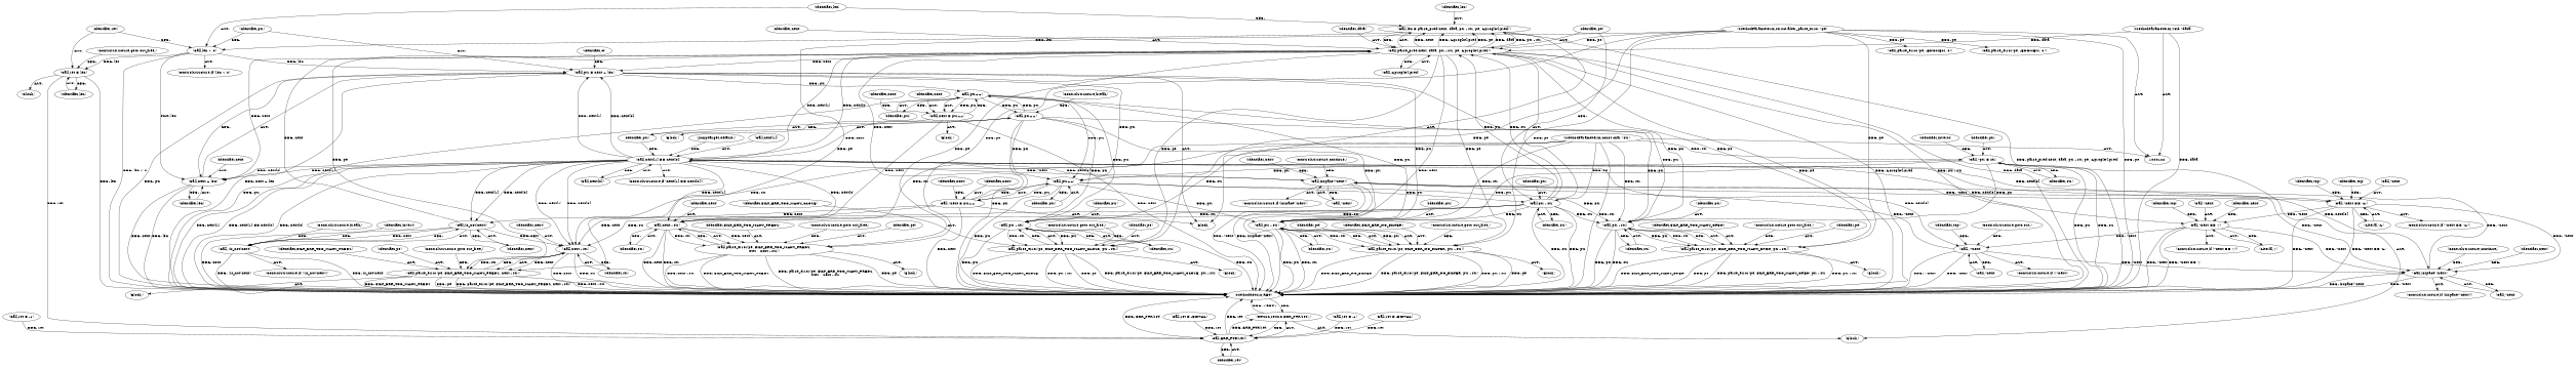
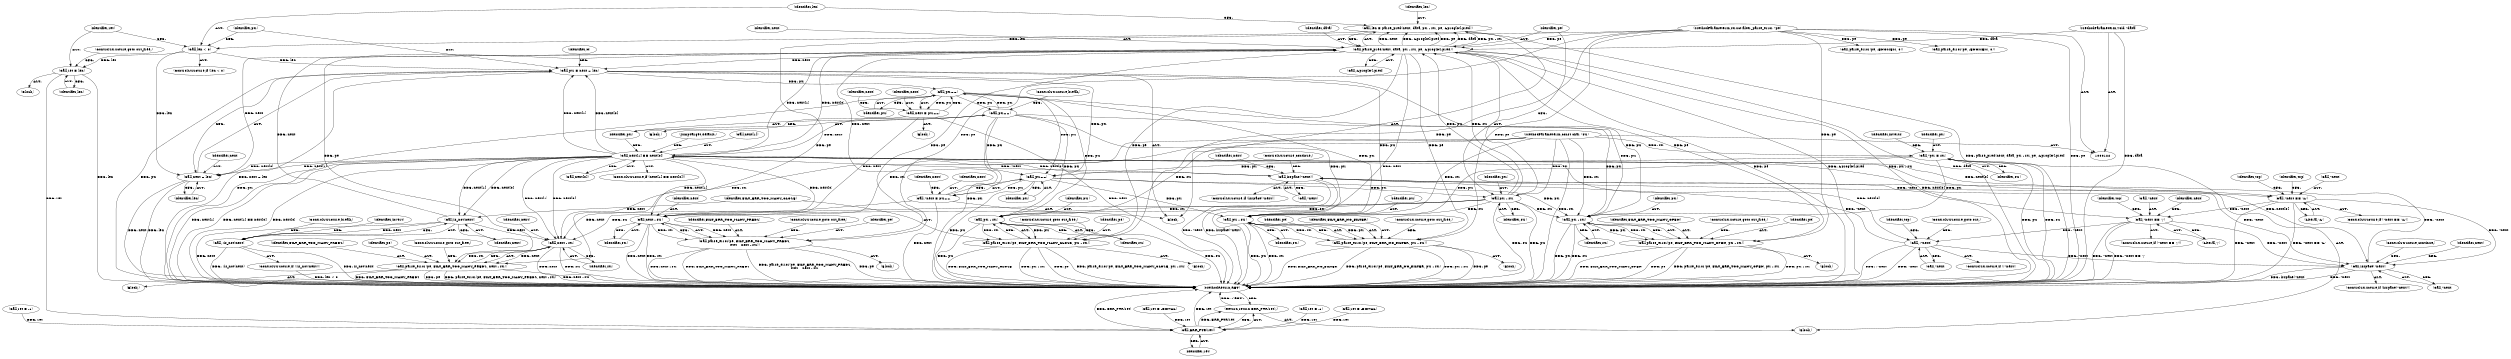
  digraph {
    n1 [label="(Call,len = parse_pred(next, data, ptr - str, pe, &prog[N].pred))"]
    n2 [label="(Call,parse_pred(next, data, ptr - str, pe, &prog[N].pred))"]
    n3 [label="(Call,len < 0)"]
    n4 [label="(MethodReturn,RET)"]
    n5 [label="(Block,)"]
    n6 [label="(Call,ptr = next + len)"]
    n7 [label="(Call,parse_error(pe, FILT_ERR_TOO_MANY_PREDS, next - str))"]
    n8 [label="(Call,next + len)"]
    n9 [label="(Call,parse_error(pe, FILT_ERR_TOO_MANY_PREDS,\n\t\t\t\t\t    next - str))"]
    n10 [label="(Call,parse_error(pe, FILT_ERR_TOO_MANY_CLOSE, ptr - str))"]
    n11 [label="(Call,parse_error(pe, FILT_ERR_TOO_MANY_OPEN, ptr - str))"]
    n12 [label="(Call,parse_error(pe, FILT_ERR_NO_FILTER, ptr - str))"]
    n13 [label="(Call,&prog[N].pred)"]
    n14 [label="(Call,ret = len)"]
    n15 [label="(ControlStructure,if (len < 0))"]
    n16 [label="(Return,return ERR_PTR(ret);)"]
    n17 [label="(Call,ptr++)"]
    n18 [label="(Call,ptr - str)"]
    n19 [label="(Call,ptr - str)"]
    n20 [label="(Call,ptr++)"]
    n21 [label="(Call,next - str)"]
    n22 [label="(Block,)"]
    n23 [label="(Identifier,len)"]
    n24 [label="(Call,next - str)"]
    n25 [label="(Block,)"]
    n26 [label="(Call,ptr - str)"]
    n27 [label="(Block,)"]
    n28 [label="(Block,)"]
    n29 [label="(Block,)"]
    n30 [label="(Call,is_not(next))"]
    n31 [label="(Call,!is_not(next))"]
    n32 [label="(Identifier,next)"]
    n33 [label="(ControlStructure,if (!is_not(next)))"]
    n34 [label="(Identifier,str)"]
    n35 [label="(Call,*next = ptr++)"]
    n36 [label="(Call,ptr - str)"]
    n37 [label="(Identifier,ptr)"]
    n38 [label="(Identifier,str)"]
    n39 [label="(Identifier,str)"]
    n40 [label="(Identifier,str)"]
    n41 [label="(Call,next = ptr++)"]
    n42 [label="(Call,ptr++)"]
    n43 [label="(Identifier,ptr)"]
    n44 [label="(Call,next[1] == next[0])"]
    n45 [label="(Block,)"]
    n46 [label="(Block,)"]
    n47 [label="(Identifier,ptr)"]
    n48 [label="(Identifier,str)"]
    n49 [label="(Call,isspace(*next))"]
    n50 [label="(Call,!*next)"]
    n51 [label="(Call,*next == '|')"]
    n52 [label="(Call,*next == '&')"]
    n53 [label="(Call,isspace(*next))"]
    n54 [label="(Call,next[0])"]
    n55 [label="(ControlStructure,if (next[1] == next[0]))"]
    n56 [label="(ControlStructure,if (isspace(*next)))"]
    n57 [label="(Call,*next)"]
    n58 [label="(ControlStructure,if (!*next))"]
    n59 [label="(Call,*next)"]
    n60 [label="(Literal,'|')"]
    n61 [label="(ControlStructure,if (*next == '|'))"]
    n62 [label="(ControlStructure,if (*next == '&'))"]
    n63 [label="(Literal,'&')"]
    n64 [label="(Call,*next)"]
    n65 [label="(ControlStructure,if (isspace(*next)))"]
    n66 [label="(Identifier,str)"]
    n67 [label="(Call,ERR_PTR(ret))"]
    n68 [label="(Block,)"]
    n69 [label="(Identifier,len)"]
    n70 [label="(Call,*ptr = str)"]
    n71 [label="(Block,)"]
    n72 [label="(Identifier,str)"]
    n73 [label="(MethodParameterIn,const char *str)"]
    1000122
    n75 [label="(MethodParameterIn,void *data)"]
    n76 [label="(MethodParameterIn,struct filter_parse_error *pe)"]
    n77 [label="(Call,parse_error(pe, -ENOMEM, 0))"]
    n78 [label="(Call,parse_error(pe, -ENOMEM, 0))"]
    n79 [label="(Identifier,ret)"]
    n80 [label="(ControlStructure,goto out_free;)"]
    n81 [label="(Identifier,next)"]
    n82 [label="(Identifier,pe)"]
    n83 [label="(Identifier,ret)"]
    n84 [label="(Identifier,ptr)"]
    n85 [label="(Call,next[1])"]
    n86 [label="(Identifier,data)"]
    n87 [label="(Identifier,next)"]
    n88 [label="(Identifier,next)"]
    n89 [label="(Identifier,FILT_ERR_TOO_MANY_PREDS)"]
    n90 [label="(Identifier,top)"]
    n91 [label="(ControlStructure,goto out_free;)"]
    n92 [label="(Identifier,ptr)"]
    n93 [label="(Call,*next)"]
    n94 [label="(Identifier,next)"]
    n95 [label="(Identifier,pe)"]
    n96 [label="(Identifier,top)"]
    n97 [label="(ControlStructure,break;)"]
    n98 [label="(Identifier,next)"]
    n99 [label="(Identifier,pe)"]
    n100 [label="(Identifier,FILT_ERR_TOO_MANY_PREDS)"]
    n101 [label="(Identifier,ptr)"]
    n102 [label="(Identifier,next)"]
    n103 [label="(Call,ret = -EINVAL)"]
    n104 [label="(ControlStructure,goto out_free;)"]
    n105 [label="(Call,ret = -1)"]
    n106 [label="(Identifier,invert)"]
    n107 [label="(Identifier,ptr)"]
    n108 [label="(ControlStructure,continue;)"]
    n109 [label="(Identifier,pe)"]
    n110 [label="(Identifier,inverts)"]
    n111 [label="(Identifier,next)"]
    n112 [label="(Identifier,N)"]
    n113 [label="(Call,*next)"]
    n114 [label="(Identifier,len)"]
    n115 [label="(ControlStructure,continue;)"]
    n116 [label="(Identifier,next)"]
    n117 [label="(Identifier,top)"]
    n118 [label="(ControlStructure,break;)"]
    n119 [label="(Identifier,next)"]
    n120 [label="(Identifier,FILT_ERR_NO_FILTER)"]
    n121 [label="(Identifier,ptr)"]
    n122 [label="(JumpTarget,default:)"]
    n123 [label="(Identifier,top)"]
    n124 [label="(Identifier,FILT_ERR_TOO_MANY_CLOSE)"]
    n125 [label="(ControlStructure,goto out_free;)"]
    n126 [label="(Call,ret = -EINVAL)"]
    n127 [label="(Identifier,len)"]
    n128 [label="(ControlStructure,goto out_free;)"]
    n129 [label="(Identifier,pe)"]
    n130 [label="(Identifier,next)"]
    n131 [label="(Identifier,next)"]
    n132 [label="(Identifier,pe)"]
    n133 [label="(Call,ret = -1)"]
    n134 [label="(Identifier,ptr)"]
    n135 [label="(Identifier,FILT_ERR_TOO_MANY_OPEN)"]
    n136 [label="(ControlStructure,goto out_free;)"]
    n137 [label="(ControlStructure,goto out;)"]
    n1 -> n2 [label="CFG: "]
    n1 -> n3 [label="DDG: len"]
    n1 -> n4 [label="DDG: parse_pred(next, data, ptr - str, pe, &prog[N].pred)"]
    n1 -> n5 [label="AST: "]
    n2 -> n1 [label="AST: "]
    n2 -> n1 [label="DDG: next"]
    n2 -> n1 [label="DDG: &prog[N].pred"]
    n2 -> n1 [label="DDG: pe"]
    n2 -> n1 [label="DDG: data"]
    n2 -> n1 [label="DDG: ptr - str"]
    n2 -> n4 [label="DDG: ptr - str"]
    n2 -> n4 [label="DDG: next"]
    n2 -> n4 [label="DDG: pe"]
    n2 -> n4 [label="DDG: &prog[N].pred"]
    n2 -> n4 [label="DDG: data"]
    n2 -> n6 [label="DDG: next"]
    n2 -> n7 [label="DDG: pe"]
    n2 -> n8 [label="DDG: next"]
    n2 -> n9 [label="DDG: pe"]
    n2 -> n10 [label="DDG: pe"]
    n2 -> n11 [label="DDG: pe"]
    n2 -> n12 [label="DDG: pe"]
    n2 -> n13 [label="CFG: "]
-   n3 -> n4 [label="DDG: len < 0"]
+   n33 -> n4 [label="DDG: len < 0"]
    n3 -> n6 [label="DDG: len"]
-   n3 -> n8 [label="FILT: len"]
+   n3 -> n8 [label="DDG: len"]
    n3 -> n14 [label="DDG: len"]
    n3 -> n15 [label="AST: "]
    n4 -> n16 [label="CFG: "]
    n6 -> n4 [label="DDG: ptr"]
    n6 -> n4 [label="DDG: next + len"]
    n6 -> n5 [label="AST: "]
    n6 -> n8 [label="CFG: "]
    n6 -> n17 [label="DDG: ptr"]
    n6 -> n18 [label="DDG: ptr"]
    n6 -> n19 [label="DDG: ptr"]
    n6 -> n20 [label="DDG: ptr"]
    n7 -> n4 [label="DDG: next - str"]
    n7 -> n4 [label="DDG: FILT_ERR_TOO_MANY_PREDS"]
    n7 -> n4 [label="DDG: pe"]
    n7 -> n4 [label="DDG: parse_error(pe, FILT_ERR_TOO_MANY_PREDS, next - str)"]
    n7 -> n21 [label="CFG: "]
    n7 -> n22 [label="AST: "]
    n8 -> n4 [label="DDG: len"]
    n8 -> n4 [label="DDG: next"]
    n8 -> n6 [label="AST: "]
    n8 -> n23 [label="CFG: "]
    n9 -> n4 [label="DDG: next - str"]
    n9 -> n4 [label="DDG: FILT_ERR_TOO_MANY_PREDS"]
    n9 -> n4 [label="DDG: parse_error(pe, FILT_ERR_TOO_MANY_PREDS,\n\t\t\t\t\t    next - str)"]
    n9 -> n4 [label="DDG: pe"]
    n9 -> n24 [label="CFG: "]
    n9 -> n25 [label="AST: "]
    n10 -> n4 [label="DDG: FILT_ERR_TOO_MANY_CLOSE"]
    n10 -> n4 [label="DDG: ptr - str"]
    n10 -> n4 [label="DDG: pe"]
    n10 -> n4 [label="DDG: parse_error(pe, FILT_ERR_TOO_MANY_CLOSE, ptr - str)"]
    n10 -> n26 [label="CFG: "]
    n10 -> n27 [label="AST: "]
    n11 -> n4 [label="DDG: FILT_ERR_TOO_MANY_OPEN"]
    n11 -> n4 [label="DDG: pe"]
    n11 -> n4 [label="DDG: parse_error(pe, FILT_ERR_TOO_MANY_OPEN, ptr - str)"]
    n11 -> n4 [label="DDG: ptr - str"]
    n11 -> n18 [label="CFG: "]
    n11 -> n28 [label="AST: "]
    n12 -> n4 [label="DDG: FILT_ERR_NO_FILTER"]
    n12 -> n4 [label="DDG: parse_error(pe, FILT_ERR_NO_FILTER, ptr - str)"]
    n12 -> n4 [label="DDG: ptr - str"]
    n12 -> n4 [label="DDG: pe"]
    n12 -> n19 [label="CFG: "]
    n12 -> n29 [label="AST: "]
    n13 -> n2 [label="AST: "]
    n14 -> n4 [label="DDG: len"]
    n14 -> n67 [label="DDG: ret"]
    n14 -> n68 [label="AST: "]
    n14 -> n69 [label="CFG: "]
    n16 -> n4 [label="DDG: <RET>"]
    n16 -> n67 [label="CFG: "]
    n16 -> n71 [label="AST: "]
    n17 -> n4 [label="DDG: ptr"]
    n17 -> n18 [label="DDG: ptr"]
    n17 -> n19 [label="DDG: ptr"]
    n17 -> n35 [label="AST: "]
    n17 -> n35 [label="DDG: ptr"]
    n17 -> n36 [label="DDG: ptr"]
    n17 -> n37 [label="CFG: "]
    n18 -> n4 [label="DDG: ptr"]
    n18 -> n4 [label="DDG: str"]
    n18 -> n11 [label="AST: "]
    n18 -> n11 [label="DDG: ptr"]
    n18 -> n11 [label="DDG: str"]
    n18 -> n39 [label="CFG: "]
    n19 -> n4 [label="DDG: str"]
    n19 -> n4 [label="DDG: ptr"]
    n19 -> n12 [label="AST: "]
    n19 -> n12 [label="DDG: ptr"]
    n19 -> n12 [label="DDG: str"]
    n19 -> n40 [label="CFG: "]
    n20 -> n4 [label="DDG: ptr"]
    n20 -> n17 [label="DDG: ptr"]
    n20 -> n18 [label="DDG: ptr"]
    n20 -> n19 [label="DDG: ptr"]
    n20 -> n26 [label="DDG: ptr"]
    n20 -> n41 [label="AST: "]
    n20 -> n41 [label="DDG: ptr"]
    n20 -> n42 [label="DDG: ptr"]
    n20 -> n43 [label="CFG: "]
    n21 -> n4 [label="DDG: next"]
    n21 -> n4 [label="DDG: str"]
    n21 -> n7 [label="AST: "]
    n21 -> n7 [label="DDG: next"]
    n21 -> n7 [label="DDG: str"]
    n21 -> n34 [label="CFG: "]
    n23 -> n8 [label="AST: "]
    n24 -> n4 [label="DDG: str"]
    n24 -> n4 [label="DDG: next"]
    n24 -> n9 [label="AST: "]
    n24 -> n9 [label="DDG: next"]
    n24 -> n9 [label="DDG: str"]
    n24 -> n66 [label="CFG: "]
    n26 -> n4 [label="DDG: str"]
    n26 -> n4 [label="DDG: ptr"]
    n26 -> n10 [label="AST: "]
    n26 -> n10 [label="DDG: ptr"]
    n26 -> n10 [label="DDG: str"]
    n26 -> n48 [label="CFG: "]
    n30 -> n2 [label="DDG: next"]
    n30 -> n4 [label="DDG: next"]
    n30 -> n21 [label="DDG: next"]
    n30 -> n31 [label="AST: "]
    n30 -> n31 [label="DDG: next"]
    n30 -> n32 [label="CFG: "]
    n31 -> n4 [label="DDG: is_not(next)"]
    n31 -> n4 [label="DDG: !is_not(next)"]
    n31 -> n30 [label="CFG: "]
    n31 -> n33 [label="AST: "]
    n32 -> n30 [label="AST: "]
    n34 -> n21 [label="AST: "]
    n35 -> n2 [label="DDG: next"]
    n35 -> n4 [label="DDG: next"]
    n35 -> n5 [label="AST: "]
    n35 -> n17 [label="CFG: "]
    n35 -> n21 [label="DDG: next"]
-   n35 -> n30 [label="DDG: next"]
+   n124 -> n30 [label="DDG: next"]
    n36 -> n2 [label="AST: "]
    n36 -> n2 [label="DDG: ptr"]
    n36 -> n2 [label="DDG: str"]
    n36 -> n4 [label="DDG: ptr"]
    n36 -> n4 [label="DDG: str"]
    n36 -> n18 [label="DDG: str"]
    n36 -> n19 [label="DDG: str"]
    n36 -> n21 [label="DDG: str"]
    n36 -> n24 [label="DDG: str"]
    n36 -> n26 [label="DDG: str"]
    n36 -> n38 [label="CFG: "]
    n37 -> n17 [label="AST: "]
    n38 -> n36 [label="AST: "]
    n39 -> n18 [label="AST: "]
    n40 -> n19 [label="AST: "]
    n41 -> n4 [label="DDG: next"]
    n41 -> n20 [label="CFG: "]
    n41 -> n24 [label="DDG: next"]
    n41 -> n44 [label="DDG: next"]
    n41 -> n45 [label="AST: "]
    n42 -> n4 [label="DDG: ptr"]
    n42 -> n17 [label="DDG: ptr"]
    n42 -> n18 [label="DDG: ptr"]
    n42 -> n19 [label="DDG: ptr"]
    n42 -> n20 [label="DDG: ptr"]
    n42 -> n26 [label="DDG: ptr"]
    n42 -> n46 [label="AST: "]
    n42 -> n47 [label="CFG: "]
    n43 -> n20 [label="AST: "]
    n44 -> n2 [label="DDG: next[1]"]
    n44 -> n2 [label="DDG: next[0]"]
    n44 -> n4 [label="DDG: next[1]"]
    n44 -> n4 [label="DDG: next[1] == next[0]"]
    n44 -> n4 [label="DDG: next[0]"]
    n44 -> n6 [label="DDG: next[1]"]
    n44 -> n6 [label="DDG: next[0]"]
    n44 -> n8 [label="DDG: next[1]"]
    n44 -> n8 [label="DDG: next[0]"]
    n44 -> n21 [label="DDG: next[1]"]
    n44 -> n21 [label="DDG: next[0]"]
    n44 -> n24 [label="DDG: next[1]"]
    n44 -> n24 [label="DDG: next[0]"]
    n44 -> n30 [label="DDG: next[1]"]
    n44 -> n30 [label="DDG: next[0]"]
    n44 -> n49 [label="DDG: next[0]"]
    n44 -> n50 [label="DDG: next[0]"]
    n44 -> n51 [label="DDG: next[0]"]
    n44 -> n52 [label="DDG: next[0]"]
    n44 -> n53 [label="DDG: next[0]"]
    n44 -> n54 [label="CFG: "]
    n44 -> n55 [label="AST: "]
    n47 -> n42 [label="AST: "]
    n47 -> n44 [label="CFG: "]
    n48 -> n26 [label="AST: "]
    n49 -> n4 [label="DDG: isspace(*next)"]
    n49 -> n4 [label="DDG: *next"]
    n49 -> n44 [label="DDG: *next"]
    n49 -> n52 [label="DDG: *next"]
    n49 -> n53 [label="DDG: *next"]
    n49 -> n56 [label="AST: "]
    n49 -> n57 [label="CFG: "]
    n50 -> n4 [label="DDG: *next"]
    n50 -> n4 [label="DDG: !*next"]
    n50 -> n49 [label="DDG: *next"]
    n50 -> n53 [label="DDG: *next"]
    n50 -> n58 [label="AST: "]
    n50 -> n59 [label="CFG: "]
    n51 -> n4 [label="DDG: *next == '|'"]
    n51 -> n4 [label="DDG: *next"]
    n51 -> n50 [label="DDG: *next"]
    n51 -> n53 [label="DDG: *next"]
    n51 -> n60 [label="CFG: "]
    n51 -> n61 [label="AST: "]
    n52 -> n4 [label="DDG: *next == '&'"]
    n52 -> n4 [label="DDG: *next"]
    n52 -> n51 [label="DDG: *next"]
    n52 -> n53 [label="DDG: *next"]
    n52 -> n62 [label="AST: "]
    n52 -> n63 [label="CFG: "]
    n53 -> n4 [label="DDG: isspace(*next)"]
    n53 -> n4 [label="DDG: *next"]
    n53 -> n49 [label="DDG: *next"]
    n53 -> n64 [label="CFG: "]
    n53 -> n65 [label="AST: "]
    n54 -> n44 [label="AST: "]
    n57 -> n49 [label="AST: "]
    n59 -> n50 [label="AST: "]
    n60 -> n51 [label="AST: "]
    n63 -> n52 [label="AST: "]
    n64 -> n53 [label="AST: "]
    n66 -> n24 [label="AST: "]
    n67 -> n4 [label="DDG: ERR_PTR(ret)"]
    n67 -> n4 [label="DDG: ret"]
    n67 -> n16 [label="AST: "]
    n67 -> n16 [label="DDG: ERR_PTR(ret)"]
    n67 -> n79 [label="CFG: "]
    n69 -> n14 [label="AST: "]
    n70 -> n4 [label="DDG: ptr"]
    n70 -> n4 [label="DDG: str"]
    n70 -> n17 [label="DDG: ptr"]
    n70 -> n18 [label="DDG: ptr"]
    n70 -> n19 [label="DDG: ptr"]
    n70 -> n71 [label="AST: "]
    n70 -> n72 [label="CFG: "]
    n72 -> n70 [label="AST: "]
    n73 -> n4 [label="DDG: str"]
    n73 -> n18 [label="DDG: str"]
    n73 -> n19 [label="DDG: str"]
    n73 -> n21 [label="DDG: str"]
    n73 -> n24 [label="DDG: str"]
    n73 -> n26 [label="DDG: str"]
    n73 -> n36 [label="DDG: str"]
    n73 -> n70 [label="DDG: str"]
    n73 -> 1000122 [label="AST: "]
    n75 -> n2 [label="DDG: data"]
    n75 -> n4 [label="DDG: data"]
    n75 -> 1000122 [label="AST: "]
    n76 -> n2 [label="DDG: pe"]
    n76 -> n4 [label="DDG: pe"]
    n76 -> n7 [label="DDG: pe"]
    n76 -> n9 [label="DDG: pe"]
    n76 -> n10 [label="DDG: pe"]
    n76 -> n11 [label="DDG: pe"]
    n76 -> n12 [label="DDG: pe"]
    n76 -> 1000122 [label="AST: "]
    n76 -> n77 [label="DDG: pe"]
    n76 -> n78 [label="DDG: pe"]
    n79 -> n67 [label="AST: "]
    n80 -> n11 [label="CFG: "]
    n81 -> n2 [label="AST: "]
    n82 -> n9 [label="AST: "]
    n83 -> n3 [label="CFG: "]
    n83 -> n14 [label="AST: "]
    n84 -> n19 [label="AST: "]
    n85 -> n44 [label="AST: "]
    n86 -> n2 [label="AST: "]
    n87 -> n49 [label="CFG: "]
    n88 -> n21 [label="AST: "]
    n89 -> n9 [label="AST: "]
    n90 -> n51 [label="CFG: "]
    n91 -> n9 [label="CFG: "]
    n92 -> n3 [label="CFG: "]
    n92 -> n6 [label="AST: "]
    n93 -> n52 [label="AST: "]
    n94 -> n8 [label="AST: "]
    n95 -> n10 [label="AST: "]
    n96 -> n52 [label="CFG: "]
    n97 -> n31 [label="CFG: "]
    n98 -> n35 [label="CFG: "]
    n99 -> n12 [label="AST: "]
    n100 -> n7 [label="AST: "]
    n101 -> n70 [label="AST: "]
    n102 -> n24 [label="AST: "]
    n103 -> n67 [label="DDG: ret"]
    n104 -> n10 [label="CFG: "]
    n105 -> n67 [label="DDG: ret"]
    n106 -> n31 [label="CFG: "]
    n107 -> n18 [label="AST: "]
    n108 -> n53 [label="CFG: "]
    n109 -> n11 [label="AST: "]
    n110 -> n70 [label="CFG: "]
    n111 -> n53 [label="CFG: "]
    n112 -> n6 [label="CFG: "]
    n113 -> n51 [label="AST: "]
    n114 -> n1 [label="CFG: "]
    n114 -> n3 [label="AST: "]
    n115 -> n49 [label="CFG: "]
    n116 -> n51 [label="CFG: "]
    n117 -> n50 [label="CFG: "]
    n118 -> n42 [label="CFG: "]
    n119 -> n41 [label="CFG: "]
    n120 -> n12 [label="AST: "]
    n121 -> n36 [label="AST: "]
    n122 -> n44 [label="CFG: "]
    n123 -> n52 [label="CFG: "]
    n124 -> n10 [label="AST: "]
    n125 -> n12 [label="CFG: "]
    n126 -> n67 [label="DDG: ret"]
    n127 -> n1 [label="AST: "]
    n128 -> n14 [label="CFG: "]
    n129 -> n7 [label="AST: "]
    n130 -> n35 [label="AST: "]
    n131 -> n41 [label="AST: "]
    n132 -> n2 [label="AST: "]
    n132 -> n36 [label="CFG: "]
    n133 -> n67 [label="DDG: ret"]
    n134 -> n26 [label="AST: "]
    n135 -> n11 [label="AST: "]
    n136 -> n7 [label="CFG: "]
    n137 -> n50 [label="CFG: "]
  }
